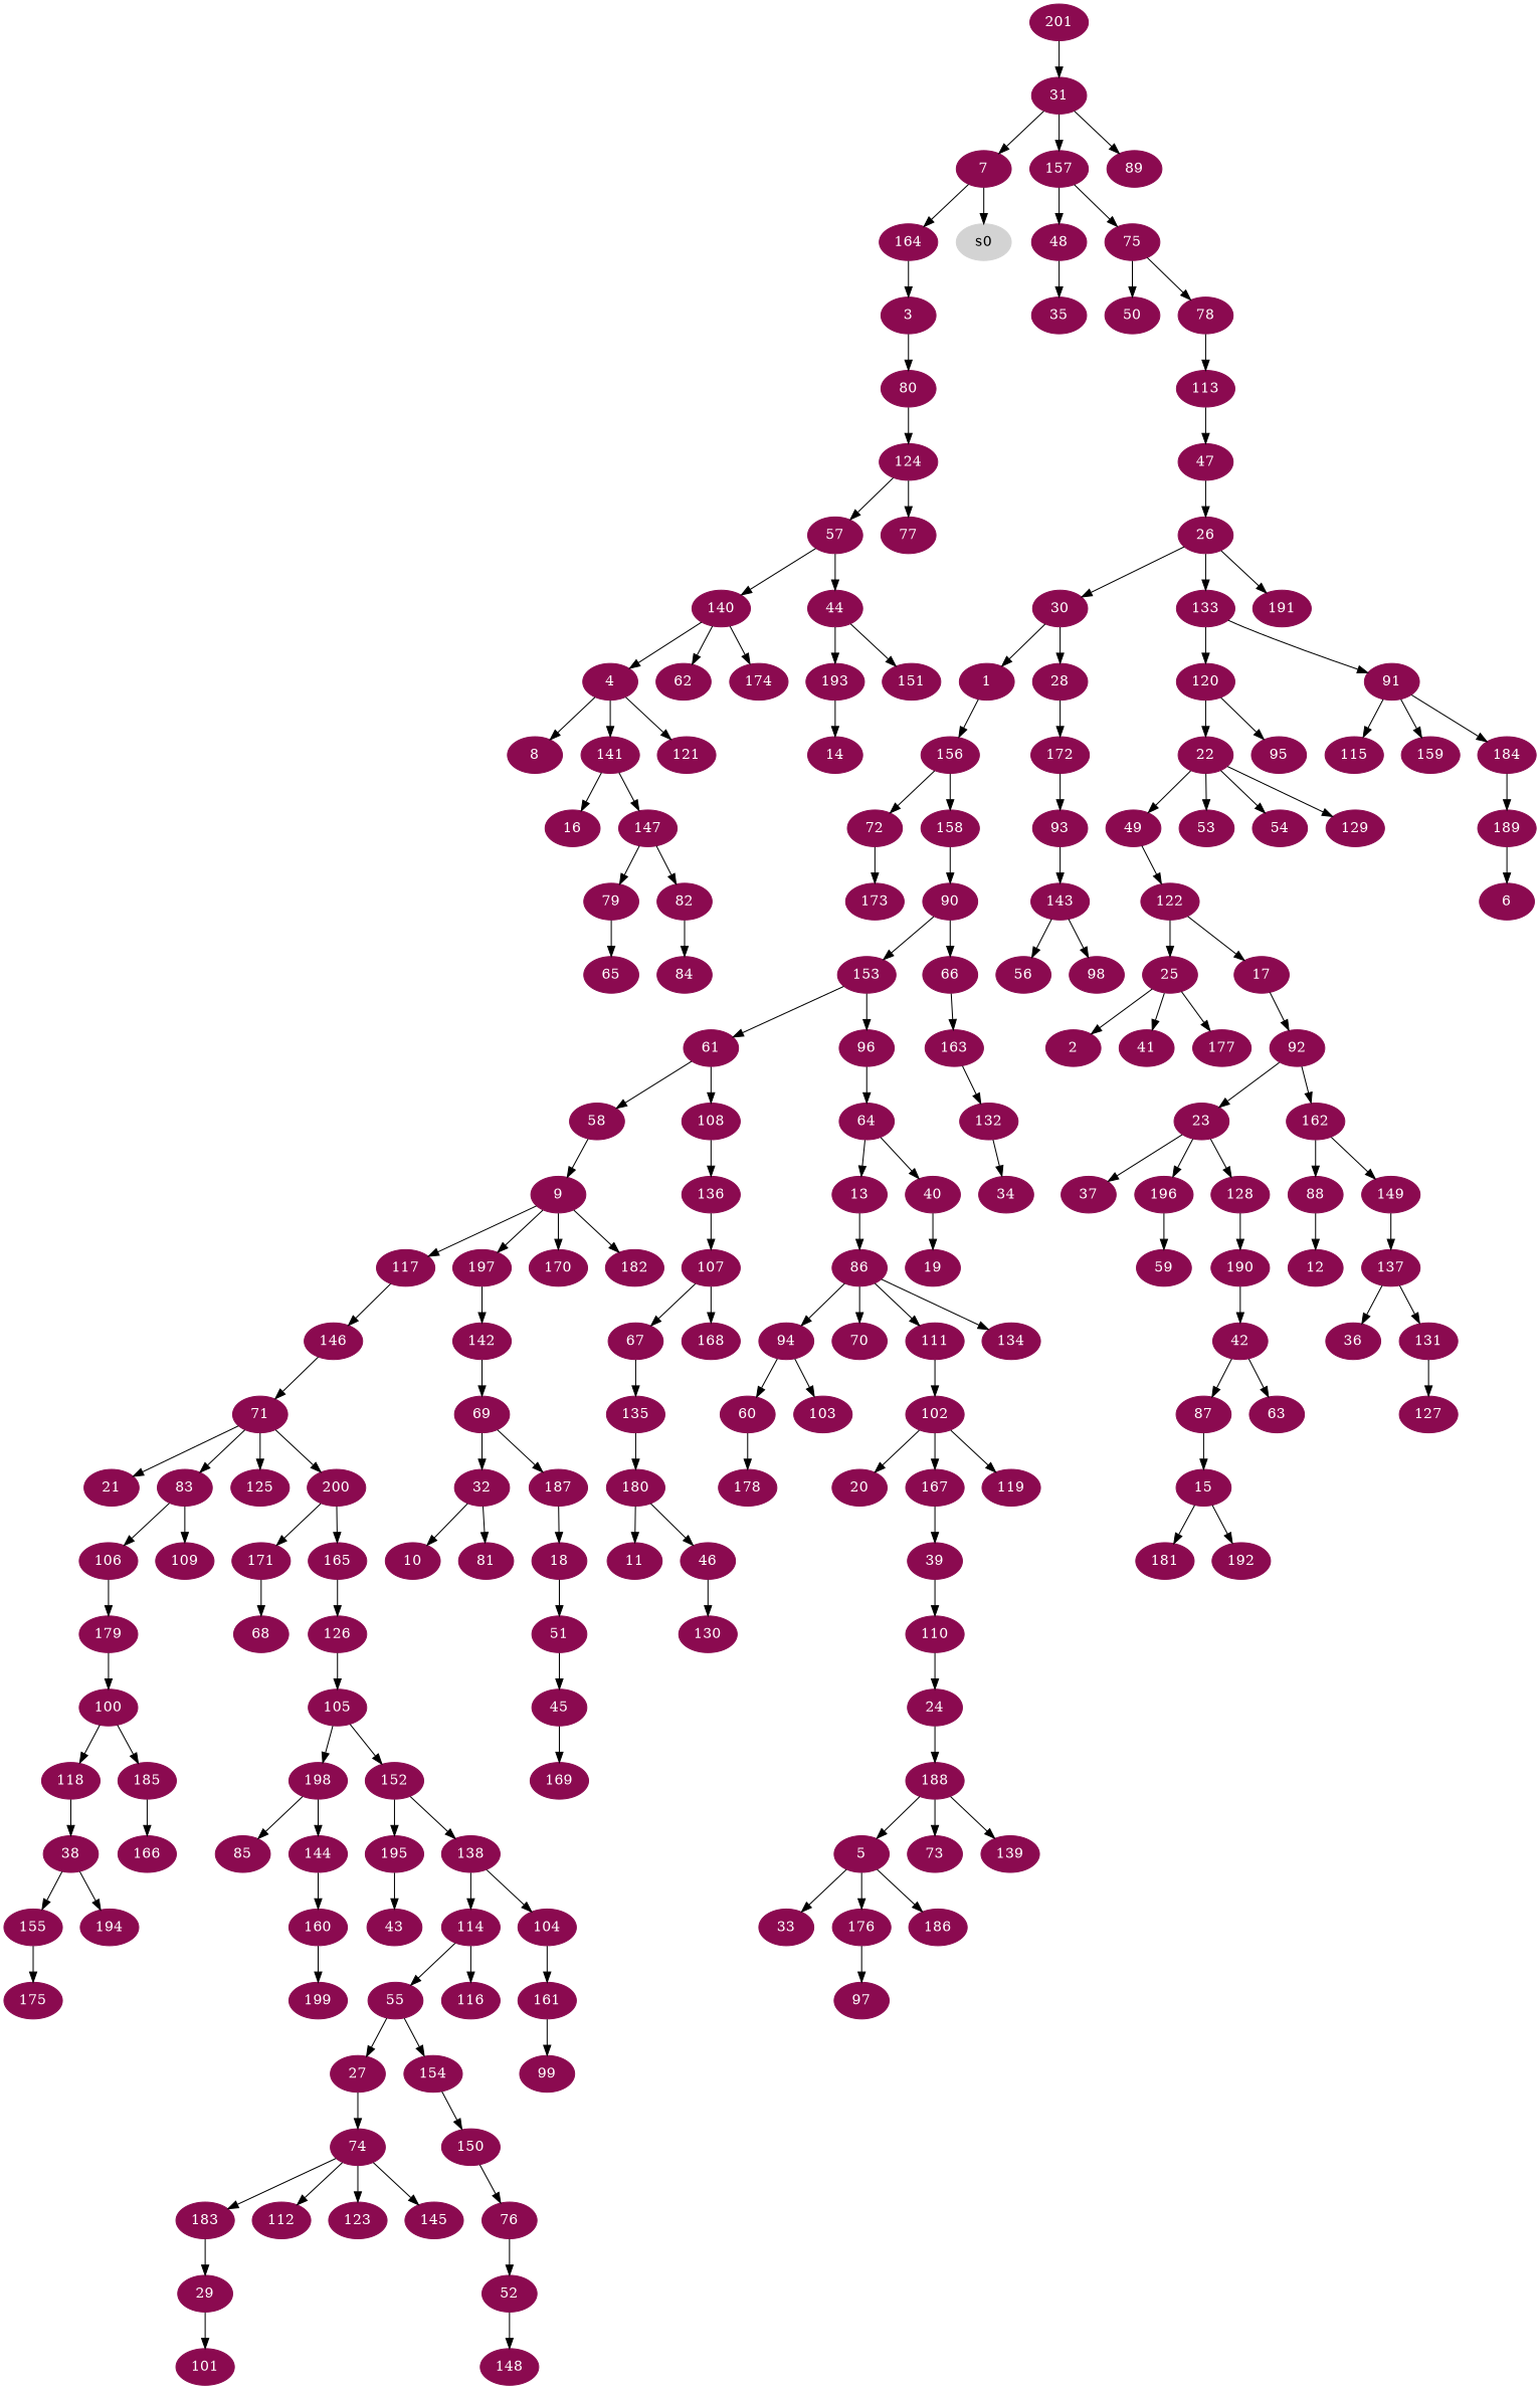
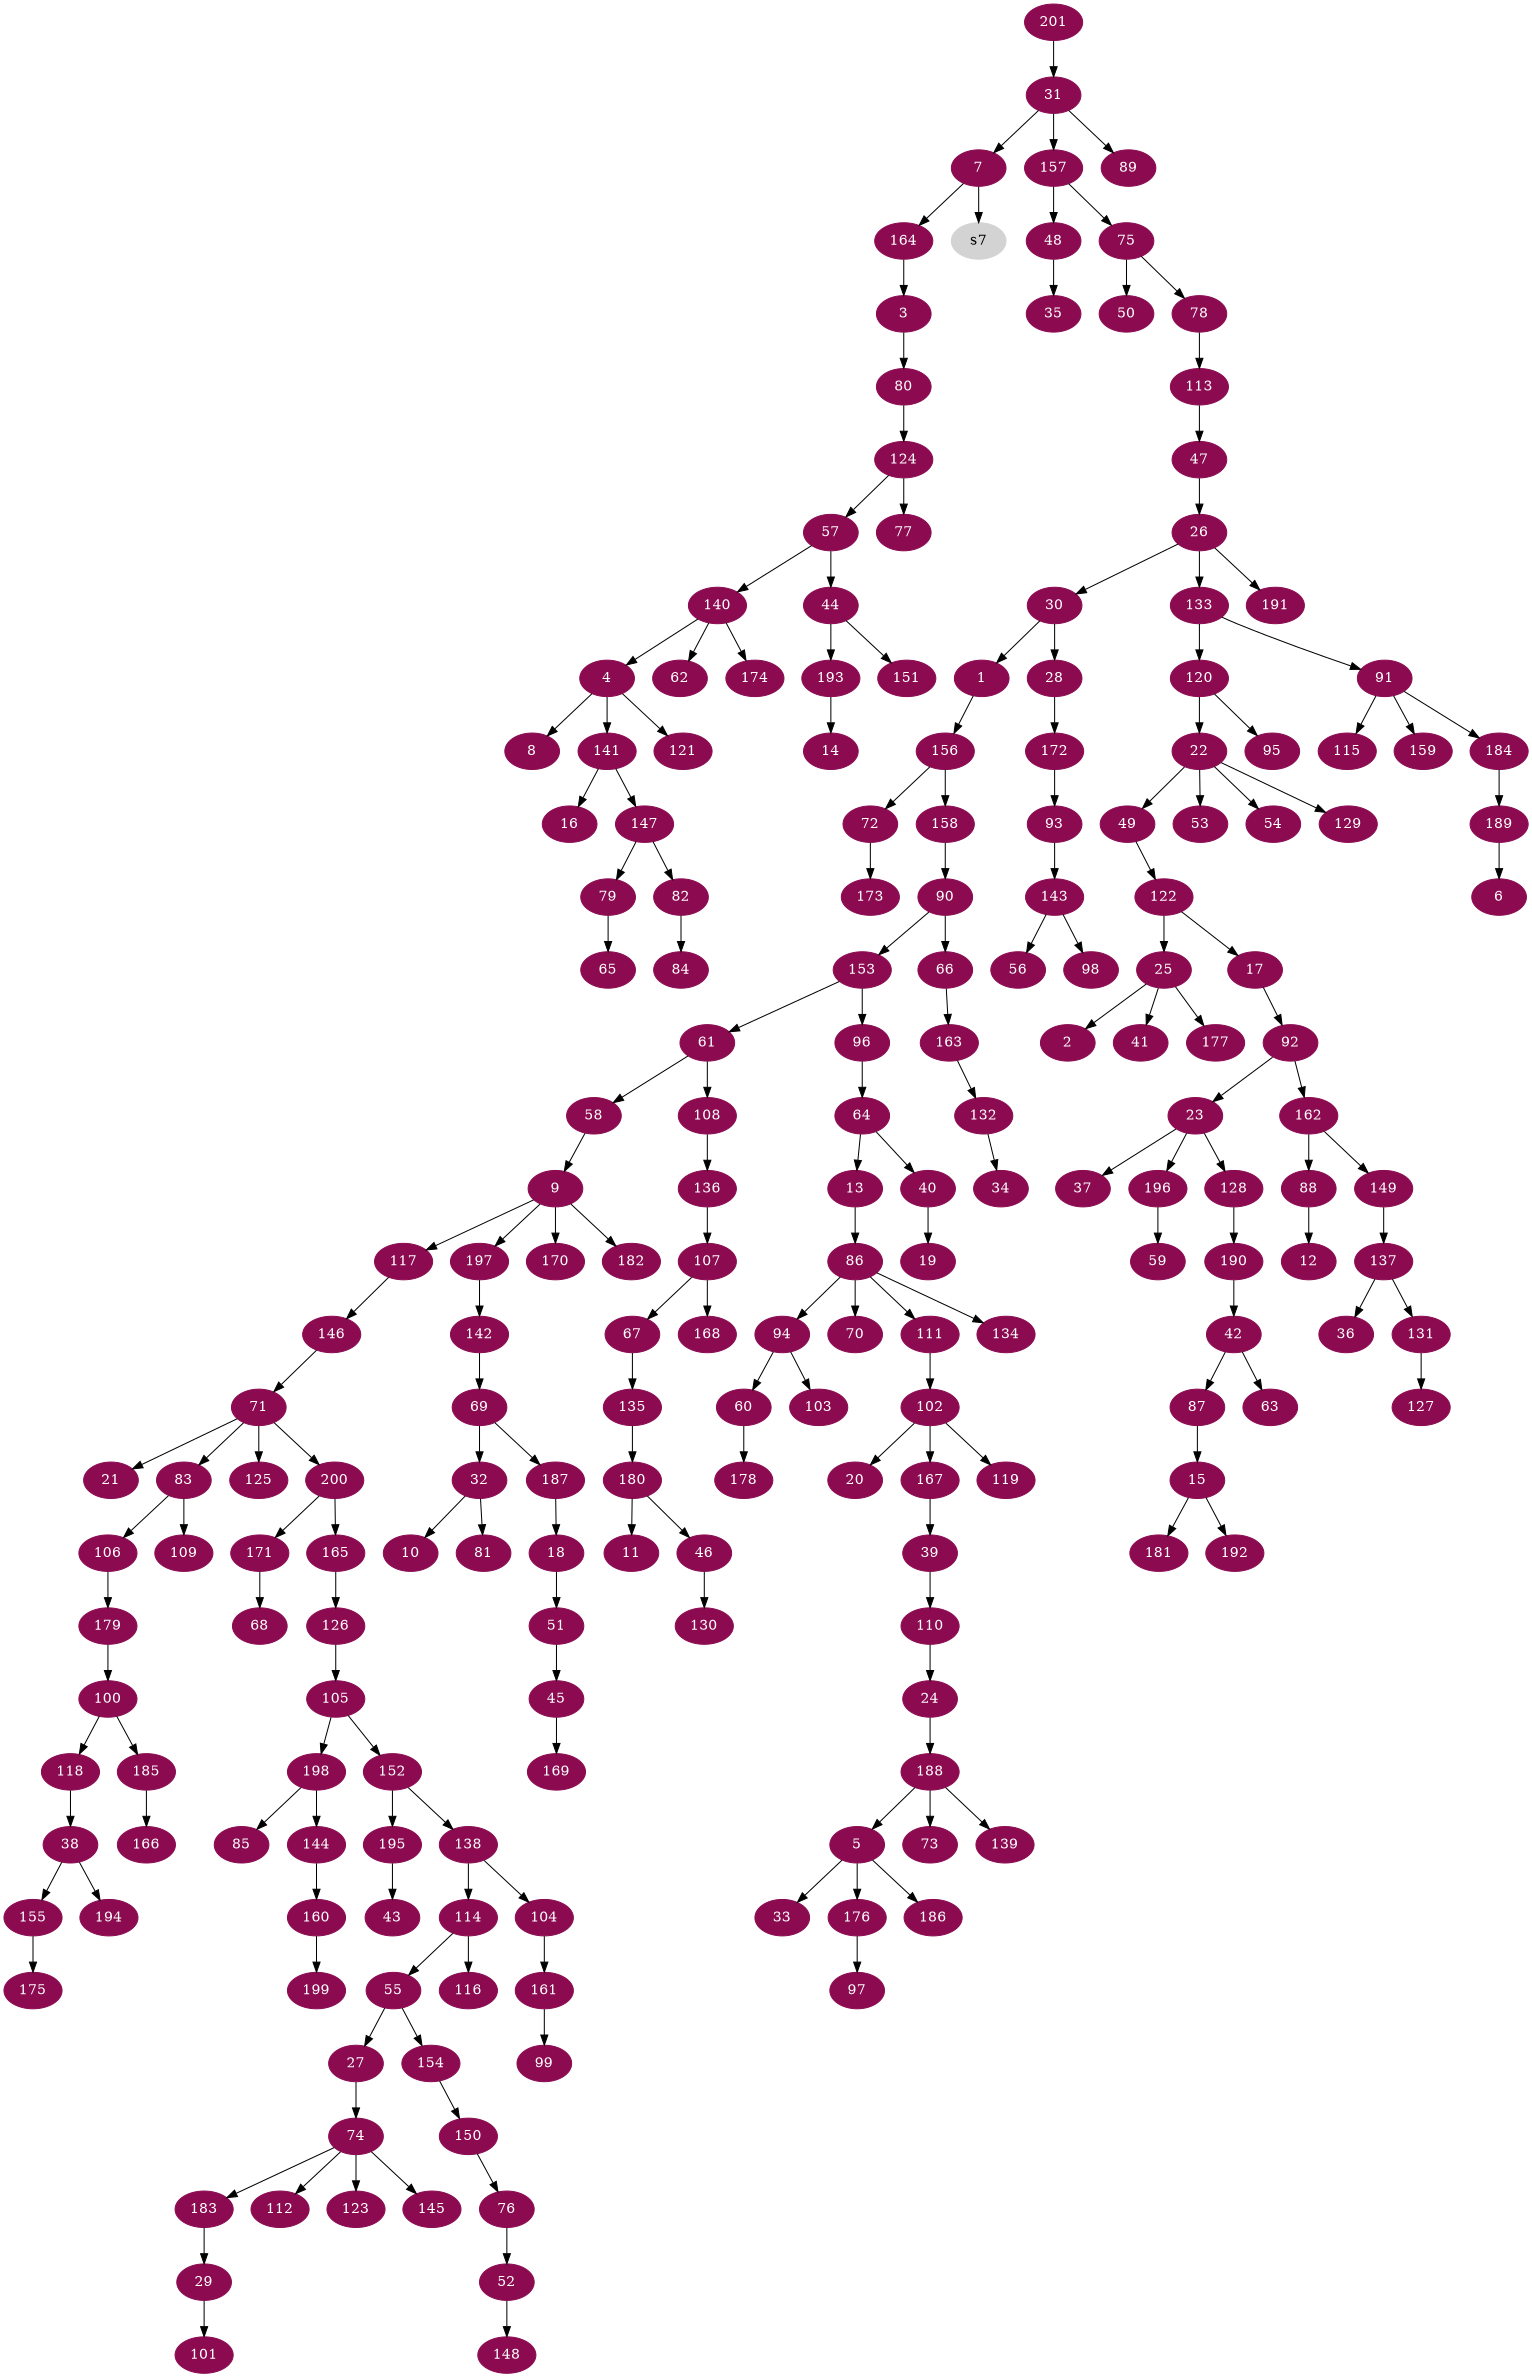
  digraph {
    node [color=deeppink4 fontcolor=white style=filled]
    30
    1
    28
    156
    25
    2
    41
    177
    164
    3
    80
    140
    4
    62
    174
    8
    141
    121
    188
    5
    73
    139
    33
    176
    186
    189
    6
    31
    7
    157
    89
-   s0 [color=lightgrey fontcolor=black]
+   s0 [color=lightgrey fontcolor=black label=s7]
    58
    9
    117
    197
    170
    182
    32
    10
    81
    180
    11
    46
    88
    12
    64
    13
    40
    86
    193
    14
    87
    15
    181
    192
    16
    147
    122
    17
    92
    187
    18
    51
    19
    102
    20
    167
    119
    71
    21
    83
    125
    200
    120
    22
    95
    49
    53
    54
    129
    23
    162
    37
    196
    128
    110
    24
    47
    26
    133
    191
    55
    27
    154
    74
    172
    183
    29
    101
    201
    69
    132
    34
    48
    35
    137
    36
    131
    118
    38
    155
    194
    39
    190
    42
    63
    195
    43
    57
    44
    151
    45
    169
    130
    113
    75
    50
    78
    76
    52
    148
    114
    116
    143
    56
    98
    124
    77
    61
    108
    59
    94
    60
    103
    178
    153
    96
    79
    65
    90
    66
    163
    107
    67
    168
    135
    171
    68
    142
    70
    111
    134
    146
    72
    158
    173
    112
    123
    145
    150
    82
    84
    106
    109
    198
    85
    144
    149
    91
    115
    159
    184
    93
    97
    161
    99
    179
    100
    185
    138
    104
    126
    105
    152
    136
    165
    127
    160
    175
    199
    166
    30 -> 1
    30 -> 28
    1 -> 156
    28 -> 172
    156 -> 72
    156 -> 158
    25 -> 2
    25 -> 41
    25 -> 177
    164 -> 3
    3 -> 80
    80 -> 124
    140 -> 4
    140 -> 62
    140 -> 174
    4 -> 8
    4 -> 141
    4 -> 121
    141 -> 16
    141 -> 147
    188 -> 5
    188 -> 73
    188 -> 139
    5 -> 33
    5 -> 176
    5 -> 186
    176 -> 97
    189 -> 6
    31 -> 7
    31 -> 157
    31 -> 89
    7 -> 164
    7 -> s0
    157 -> 48
    157 -> 75
    58 -> 9
    9 -> 117
    9 -> 197
    9 -> 170
    9 -> 182
    117 -> 146
    197 -> 142
    32 -> 10
    32 -> 81
    180 -> 11
    180 -> 46
    46 -> 130
    88 -> 12
    64 -> 13
    64 -> 40
    13 -> 86
    40 -> 19
    86 -> 94
    86 -> 70
    86 -> 111
    86 -> 134
    193 -> 14
    87 -> 15
    15 -> 181
    15 -> 192
    147 -> 79
    147 -> 82
    122 -> 25
    122 -> 17
    17 -> 92
    92 -> 23
    92 -> 162
    187 -> 18
    18 -> 51
    51 -> 45
    102 -> 20
    102 -> 167
    102 -> 119
    167 -> 39
    71 -> 21
    71 -> 83
    71 -> 125
    71 -> 200
    83 -> 106
    83 -> 109
    200 -> 171
    200 -> 165
    120 -> 22
    120 -> 95
    22 -> 49
    22 -> 53
    22 -> 54
    22 -> 129
    49 -> 122
    23 -> 37
    23 -> 196
    23 -> 128
    162 -> 88
    162 -> 149
    196 -> 59
    128 -> 190
    110 -> 24
    24 -> 188
    47 -> 26
    26 -> 30
    26 -> 133
    26 -> 191
    133 -> 120
    133 -> 91
    55 -> 27
    55 -> 154
    27 -> 74
    154 -> 150
    74 -> 183
    74 -> 112
    74 -> 123
    74 -> 145
    172 -> 93
    183 -> 29
    29 -> 101
    201 -> 31
    69 -> 32
    69 -> 187
    132 -> 34
    48 -> 35
    137 -> 36
    137 -> 131
    131 -> 127
    118 -> 38
    38 -> 155
    38 -> 194
    155 -> 175
    39 -> 110
    190 -> 42
    42 -> 87
    42 -> 63
    195 -> 43
    57 -> 140
    57 -> 44
    44 -> 193
    44 -> 151
    45 -> 169
    113 -> 47
    75 -> 50
    75 -> 78
    78 -> 113
    76 -> 52
    52 -> 148
    114 -> 55
    114 -> 116
    143 -> 56
    143 -> 98
    124 -> 57
    124 -> 77
    61 -> 58
    61 -> 108
    108 -> 136
    94 -> 60
    94 -> 103
    60 -> 178
    153 -> 61
    153 -> 96
    96 -> 64
    79 -> 65
    90 -> 153
    90 -> 66
    66 -> 163
    163 -> 132
    107 -> 67
    107 -> 168
    67 -> 135
    135 -> 180
    171 -> 68
    142 -> 69
    111 -> 102
    146 -> 71
    72 -> 173
    158 -> 90
    150 -> 76
    82 -> 84
    106 -> 179
    198 -> 85
    198 -> 144
    144 -> 160
    149 -> 137
    91 -> 115
    91 -> 159
    91 -> 184
    184 -> 189
    93 -> 143
    161 -> 99
    179 -> 100
    100 -> 118
    100 -> 185
    185 -> 166
    138 -> 114
    138 -> 104
    104 -> 161
    126 -> 105
    105 -> 198
    105 -> 152
    152 -> 195
    152 -> 138
    136 -> 107
    165 -> 126
    160 -> 199
  }
